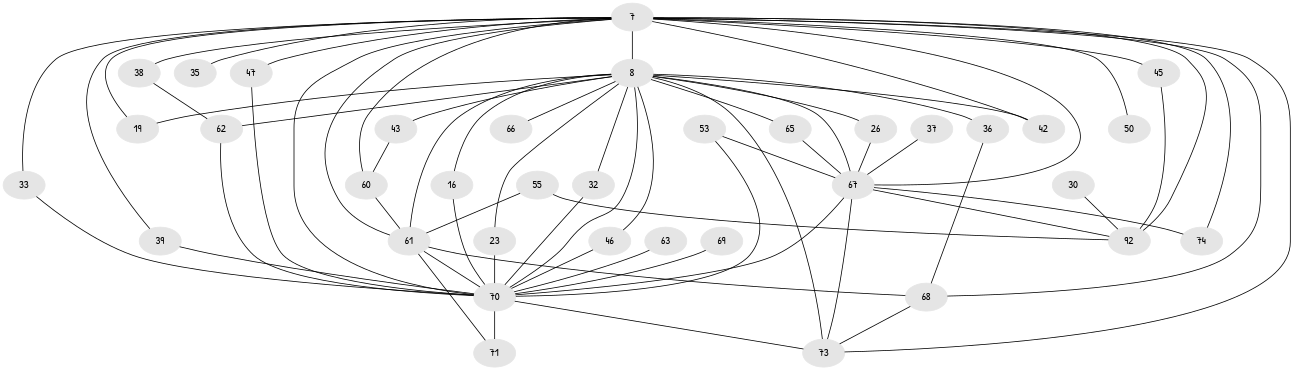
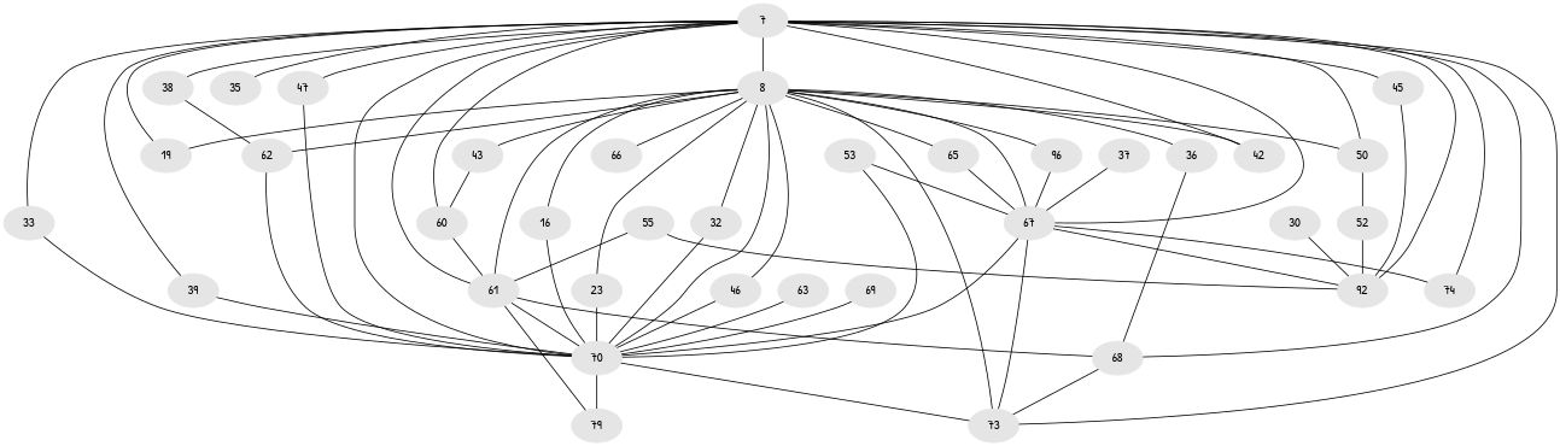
  graph {
    fontname="Patrick Hand"
    node [color=gray90 fontname="Patrick Hand" style=filled]
    edge [fontname="Patrick Hand"]
    7 [super="+5"]
    8 [super="+1"]
    19
    n4 [label=38]
    33
    35
    39
    42
    45 [super="+13"]
    47
    50 [super="+29"]
    60 [super="+24"]
    61 [super="+12+37+28"]
    67 [super="+40+10"]
    68 [super="+59"]
    70 [super="+27+41+25+58"]
    n17 [label=92 super="+48+38+54+22"]
    73 [super="+64+44+57"]
    74
    16
    23
-   26
+   26 [label=96]
    32
    36
    43
    46
    62 [super="+21"]
    65
    66
-   71 [super="+17"]
+   52
+   71 [super="+17" label=79]
    30
    n33 [label=37]
    53 [super="+14"]
    55
    63
    69
    7 -- 8 [weight=6]
    7 -- 19
    7 -- n4 [weight=2]
    7 -- 33
    7 -- 35 [weight=2]
    7 -- 39
    7 -- 42
    7 -- 45 [weight=3]
    7 -- 47
    7 -- 50 [weight=2]
    7 -- 60 [weight=2]
    7 -- 61
    7 -- 67 [weight=7]
    7 -- 68
    7 -- 70 [weight=13]
    7 -- n17 [weight=3]
    7 -- 73
    7 -- 74
    8 -- 19
    8 -- 42
+   8 -- 50
    8 -- 61 [weight=4]
    8 -- 67 [weight=5]
    8 -- 70 [weight=6]
    8 -- 73 [weight=4]
    8 -- 16
    8 -- 23
    8 -- 26
    8 -- 32
    8 -- 36 [weight=2]
    8 -- 43
    8 -- 46
    8 -- 62
    8 -- 65
    8 -- 66 [weight=2]
    n4 -- 62
    33 -- 70
    39 -- 70
    45 -- n17
    47 -- 70
+   50 -- 52
    60 -- 61
    61 -- 68
    61 -- 70 [weight=2]
    61 -- 71
    67 -- 70 [weight=7]
    67 -- n17 [weight=2]
    67 -- 73 [weight=2]
    67 -- 74
    68 -- 73
    70 -- 73
    70 -- 71 [weight=2]
    16 -- 70
    23 -- 70
    26 -- 67
    32 -- 70
    36 -- 68
    43 -- 60
    46 -- 70
    62 -- 70
    65 -- 67
+   52 -- n17
    30 -- n17
    n33 -- 67 [weight=2]
    53 -- 67
    53 -- 70 [weight=2]
    55 -- 61
    55 -- n17
    63 -- 70
    69 -- 70 [weight=2]
  }
